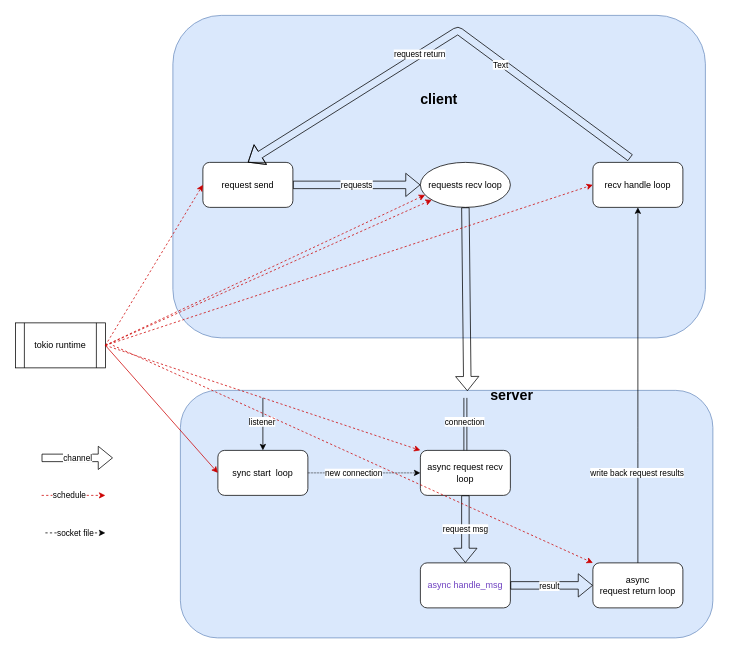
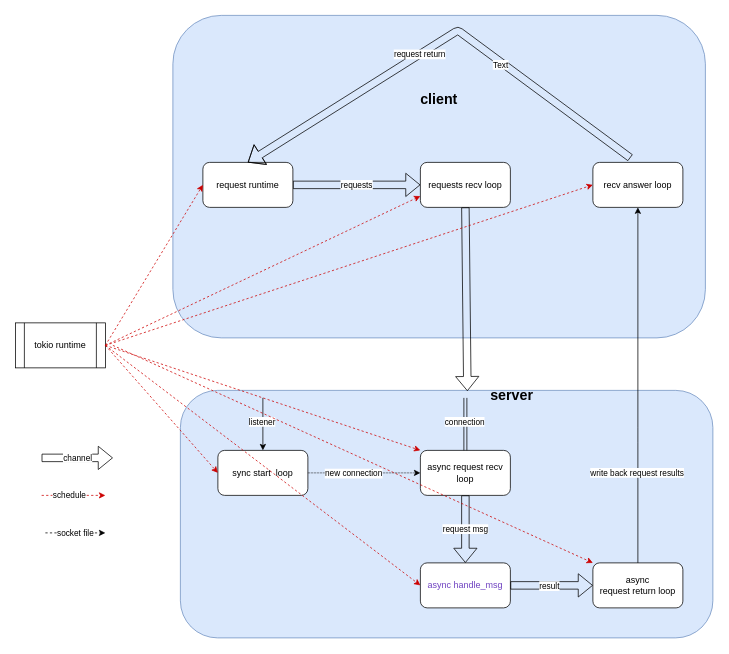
  <mxCell id="0" />
  <mxCell id="1" parent="0" />
  <mxCell id="2" value="&lt;span style=&quot;font-size: 19px&quot;&gt;&lt;b&gt;client&lt;br&gt;&lt;br&gt;&lt;br&gt;&lt;br&gt;&lt;br&gt;&lt;br&gt;&lt;br&gt;&lt;br&gt;&lt;br&gt;&lt;br&gt;&lt;/b&gt;&lt;/span&gt;" style="rounded=1;whiteSpace=wrap;html=1;fillColor=#dae8fc;strokeColor=#6c8ebf;" vertex="1" parent="1"><mxGeometry x="230" y="20" width="710" height="430" as="geometry" /></mxCell>
  <mxCell id="3" value="&lt;b style=&quot;font-size: 19px&quot;&gt;&amp;nbsp; &amp;nbsp; &amp;nbsp; &amp;nbsp; &amp;nbsp; &amp;nbsp; &amp;nbsp; &amp;nbsp; &amp;nbsp; &amp;nbsp; &amp;nbsp; &amp;nbsp; &amp;nbsp; &amp;nbsp; &amp;nbsp; &amp;nbsp; &amp;nbsp;server&lt;/b&gt;&lt;br&gt;&lt;br&gt;&lt;br&gt;&lt;br&gt;&lt;br&gt;&lt;br&gt;&lt;br&gt;&lt;br&gt;&lt;br&gt;&lt;br&gt;&lt;br&gt;&lt;br&gt;&lt;br&gt;&lt;br&gt;&lt;br&gt;&lt;br&gt;&lt;br&gt;&lt;br&gt;&lt;br&gt;&lt;br&gt;&lt;br&gt;&lt;br&gt;&lt;br&gt;" style="rounded=1;whiteSpace=wrap;html=1;fillColor=#dae8fc;strokeColor=#6c8ebf;" vertex="1" parent="1"><mxGeometry x="240" y="520" width="710" height="330" as="geometry" /></mxCell>
  <mxCell id="4" value="sync start&amp;nbsp; loop" style="rounded=1;whiteSpace=wrap;html=1;" vertex="1" parent="1"><mxGeometry x="290" y="600" width="120" height="60" as="geometry" /></mxCell>
  <mxCell id="5" value="" style="endArrow=classic;html=1;" edge="1" parent="1"><mxGeometry width="50" height="50" relative="1" as="geometry"><mxPoint x="350" y="530" as="sourcePoint" /><mxPoint x="350" y="600" as="targetPoint" /></mxGeometry></mxCell>
  <mxCell id="6" value="listener" style="edgeLabel;html=1;align=center;verticalAlign=middle;resizable=0;points=[];" vertex="1" connectable="0" parent="5"><mxGeometry x="-0.114" y="-2" relative="1" as="geometry"><mxPoint as="offset" /></mxGeometry></mxCell>
  <mxCell id="7" value="" style="endArrow=classic;html=1;dashed=1;dashPattern=1 1;" edge="1" parent="1"><mxGeometry width="50" height="50" relative="1" as="geometry"><mxPoint x="410" y="630" as="sourcePoint" /><mxPoint x="560" y="630" as="targetPoint" /></mxGeometry></mxCell>
  <mxCell id="8" value="new connection" style="edgeLabel;html=1;align=center;verticalAlign=middle;resizable=0;points=[];" vertex="1" connectable="0" parent="7"><mxGeometry x="-0.2" relative="1" as="geometry"><mxPoint as="offset" /></mxGeometry></mxCell>
  <mxCell id="9" value="async request recv loop" style="rounded=1;whiteSpace=wrap;html=1;" vertex="1" parent="1"><mxGeometry x="560" y="600" width="120" height="60" as="geometry" /></mxCell>
  <mxCell id="10" value="&lt;span style=&quot;color: rgb(111 , 66 , 193) ; font-family: , &amp;#34;consolas&amp;#34; , &amp;#34;liberation mono&amp;#34; , &amp;#34;menlo&amp;#34; , monospace ; background-color: rgb(255 , 255 , 255)&quot;&gt;async handle_msg&lt;/span&gt;" style="rounded=1;whiteSpace=wrap;html=1;" vertex="1" parent="1"><mxGeometry x="560" y="750" width="120" height="60" as="geometry" /></mxCell>
  <mxCell id="11" value="async&lt;br&gt;request return loop" style="rounded=1;whiteSpace=wrap;html=1;" vertex="1" parent="1"><mxGeometry x="790" y="750" width="120" height="60" as="geometry" /></mxCell>
  <mxCell id="12" value="" style="shape=flexArrow;endArrow=classic;html=1;exitX=1;exitY=0.5;exitDx=0;exitDy=0;" edge="1" parent="1" source="10"><mxGeometry width="50" height="50" relative="1" as="geometry"><mxPoint x="740" y="830" as="sourcePoint" /><mxPoint x="790" y="780" as="targetPoint" /></mxGeometry></mxCell>
  <mxCell id="13" value="result" style="edgeLabel;html=1;align=center;verticalAlign=middle;resizable=0;points=[];" vertex="1" connectable="0" parent="12"><mxGeometry x="-0.073" relative="1" as="geometry"><mxPoint as="offset" /></mxGeometry></mxCell>
  <mxCell id="14" value="request msg" style="shape=flexArrow;endArrow=classic;html=1;exitX=0.5;exitY=1;exitDx=0;exitDy=0;entryX=0.5;entryY=0;entryDx=0;entryDy=0;" edge="1" parent="1" source="9" target="10"><mxGeometry width="50" height="50" relative="1" as="geometry"><mxPoint x="530" y="790" as="sourcePoint" /><mxPoint x="580" y="740" as="targetPoint" /></mxGeometry></mxCell>
  <mxCell id="15" value="" style="shape=link;html=1;" edge="1" parent="1"><mxGeometry width="50" height="50" relative="1" as="geometry"><mxPoint x="620" y="600" as="sourcePoint" /><mxPoint x="620" y="530" as="targetPoint" /></mxGeometry></mxCell>
  <mxCell id="16" value="connection" style="edgeLabel;html=1;align=center;verticalAlign=middle;resizable=0;points=[];" vertex="1" connectable="0" parent="15"><mxGeometry x="0.114" y="2" relative="1" as="geometry"><mxPoint as="offset" /></mxGeometry></mxCell>
  <mxCell id="17" value="" style="endArrow=classic;html=1;exitX=0.5;exitY=0;exitDx=0;exitDy=0;entryX=0.5;entryY=1;entryDx=0;entryDy=0;" edge="1" parent="1" source="11" target="23"><mxGeometry width="50" height="50" relative="1" as="geometry"><mxPoint x="530" y="730" as="sourcePoint" /><mxPoint x="850" y="290" as="targetPoint" /><Array as="points"><mxPoint x="850" y="580" /></Array></mxGeometry></mxCell>
  <mxCell id="18" value="write back request results" style="edgeLabel;html=1;align=center;verticalAlign=middle;resizable=0;points=[];" vertex="1" connectable="0" parent="17"><mxGeometry x="-0.49" y="2" relative="1" as="geometry"><mxPoint as="offset" /></mxGeometry></mxCell>
  <mxCell id="19" value="tokio runtime" style="shape=process;whiteSpace=wrap;html=1;backgroundOutline=1;" vertex="1" parent="1"><mxGeometry x="20" y="430" width="120" height="60" as="geometry" /></mxCell>
- <mxCell id="20" value="requests recv loop" style="ellipse;whiteSpace=wrap;html=1;" vertex="1" parent="1"><mxGeometry x="560" y="216" width="120" height="60" as="geometry" /></mxCell>
+ <mxCell id="20" value="requests recv loop" style="rounded=1;whiteSpace=wrap;html=1;" vertex="1" parent="1"><mxGeometry x="560" y="216" width="120" height="60" as="geometry" /></mxCell>
  <mxCell id="21" value="requests" style="shape=flexArrow;endArrow=classic;html=1;entryX=0;entryY=0.5;entryDx=0;entryDy=0;exitX=1;exitY=0.5;exitDx=0;exitDy=0;" edge="1" parent="1" source="24" target="20"><mxGeometry width="50" height="50" relative="1" as="geometry"><mxPoint x="390" y="246" as="sourcePoint" /><mxPoint x="550" y="246" as="targetPoint" /></mxGeometry></mxCell>
  <mxCell id="22" value="" style="shape=flexArrow;endArrow=classic;html=1;exitX=0.5;exitY=1;exitDx=0;exitDy=0;entryX=0.539;entryY=0.003;entryDx=0;entryDy=0;entryPerimeter=0;" edge="1" parent="1" source="20" target="3"><mxGeometry width="50" height="50" relative="1" as="geometry"><mxPoint x="560" y="500" as="sourcePoint" /><mxPoint x="610" y="450" as="targetPoint" /></mxGeometry></mxCell>
- <mxCell id="23" value="recv handle loop" style="rounded=1;whiteSpace=wrap;html=1;" vertex="1" parent="1"><mxGeometry x="790" y="216" width="120" height="60" as="geometry" /></mxCell>
- <mxCell id="24" value="request send" style="rounded=1;whiteSpace=wrap;html=1;" vertex="1" parent="1"><mxGeometry x="270" y="216" width="120" height="60" as="geometry" /></mxCell>
+ <mxCell id="23" value="recv answer loop" style="rounded=1;whiteSpace=wrap;html=1;" vertex="1" parent="1"><mxGeometry x="790" y="216" width="120" height="60" as="geometry" /></mxCell>
+ <mxCell id="24" value="request runtime" style="rounded=1;whiteSpace=wrap;html=1;" vertex="1" parent="1"><mxGeometry x="270" y="216" width="120" height="60" as="geometry" /></mxCell>
  <mxCell id="25" value="" style="shape=flexArrow;endArrow=classic;html=1;entryX=0.5;entryY=0;entryDx=0;entryDy=0;" edge="1" parent="1" target="24"><mxGeometry width="50" height="50" relative="1" as="geometry"><mxPoint x="840" y="210" as="sourcePoint" /><mxPoint x="610" y="320" as="targetPoint" /><Array as="points"><mxPoint x="610" y="40" /></Array></mxGeometry></mxCell>
  <mxCell id="26" value="request return" style="edgeLabel;html=1;align=center;verticalAlign=middle;resizable=0;points=[];" vertex="1" connectable="0" parent="25"><mxGeometry x="-0.072" y="61" relative="1" as="geometry"><mxPoint x="-84" y="-20" as="offset" /></mxGeometry></mxCell>
  <mxCell id="27" value="Text" style="edgeLabel;html=1;align=center;verticalAlign=middle;resizable=0;points=[];" vertex="1" connectable="0" parent="25"><mxGeometry x="-0.308" y="2" relative="1" as="geometry"><mxPoint x="-1" as="offset" /></mxGeometry></mxCell>
  <mxCell id="28" value="" style="endArrow=classic;html=1;exitX=1;exitY=0.5;exitDx=0;exitDy=0;entryX=0;entryY=0.5;entryDx=0;entryDy=0;dashed=1;strokeColor=#CC0000;" edge="1" parent="1" source="19" target="24"><mxGeometry width="50" height="50" relative="1" as="geometry"><mxPoint x="560" y="520" as="sourcePoint" /><mxPoint x="610" y="470" as="targetPoint" /></mxGeometry></mxCell>
  <mxCell id="29" value="" style="endArrow=classic;html=1;dashed=1;strokeColor=#CC0000;entryX=0;entryY=0.75;entryDx=0;entryDy=0;" edge="1" parent="1" target="20"><mxGeometry width="50" height="50" relative="1" as="geometry"><mxPoint x="140" y="460" as="sourcePoint" /><mxPoint x="610" y="380" as="targetPoint" /></mxGeometry></mxCell>
  <mxCell id="30" value="" style="endArrow=classic;html=1;dashed=1;strokeColor=#CC0000;entryX=0;entryY=0.5;entryDx=0;entryDy=0;" edge="1" parent="1" target="23"><mxGeometry width="50" height="50" relative="1" as="geometry"><mxPoint x="140" y="460" as="sourcePoint" /><mxPoint x="610" y="380" as="targetPoint" /></mxGeometry></mxCell>
- <mxCell id="31" value="" style="endArrow=classic;html=1;dashed=0;strokeColor=#CC0000;exitX=1;exitY=0.5;exitDx=0;exitDy=0;entryX=0;entryY=0.5;entryDx=0;entryDy=0;" edge="1" parent="1" source="19" target="4"><mxGeometry width="50" height="50" relative="1" as="geometry"><mxPoint x="560" y="580" as="sourcePoint" /><mxPoint x="610" y="530" as="targetPoint" /></mxGeometry></mxCell>
+ <mxCell id="31" value="" style="endArrow=classic;html=1;dashed=1;strokeColor=#CC0000;exitX=1;exitY=0.5;exitDx=0;exitDy=0;entryX=0;entryY=0.5;entryDx=0;entryDy=0;" edge="1" parent="1" source="19" target="4"><mxGeometry width="50" height="50" relative="1" as="geometry"><mxPoint x="560" y="580" as="sourcePoint" /><mxPoint x="610" y="530" as="targetPoint" /></mxGeometry></mxCell>
  <mxCell id="32" value="" style="endArrow=classic;html=1;dashed=1;strokeColor=#CC0000;entryX=0;entryY=0;entryDx=0;entryDy=0;" edge="1" parent="1" target="9"><mxGeometry width="50" height="50" relative="1" as="geometry"><mxPoint x="140" y="460" as="sourcePoint" /><mxPoint x="610" y="530" as="targetPoint" /></mxGeometry></mxCell>
- <mxCell id="33" value="" style="endArrow=classic;html=1;dashed=1;strokeColor=#CC0000;exitX=1;exitY=0.5;exitDx=0;exitDy=0;" edge="1" parent="1" source="19" target="20"><mxGeometry width="50" height="50" relative="1" as="geometry"><mxPoint x="140" y="470" as="sourcePoint" /><mxPoint x="610" y="530" as="targetPoint" /></mxGeometry></mxCell>
+ <mxCell id="33" value="" style="endArrow=classic;html=1;dashed=1;strokeColor=#CC0000;exitX=1;exitY=0.5;exitDx=0;exitDy=0;entryX=0;entryY=0.5;entryDx=0;entryDy=0;" edge="1" parent="1" source="19" target="10"><mxGeometry width="50" height="50" relative="1" as="geometry"><mxPoint x="140" y="470" as="sourcePoint" /><mxPoint x="610" y="530" as="targetPoint" /></mxGeometry></mxCell>
  <mxCell id="34" value="" style="endArrow=classic;html=1;dashed=1;strokeColor=#CC0000;entryX=0;entryY=0;entryDx=0;entryDy=0;" edge="1" parent="1" target="11"><mxGeometry width="50" height="50" relative="1" as="geometry"><mxPoint x="150" y="460" as="sourcePoint" /><mxPoint x="610" y="530" as="targetPoint" /></mxGeometry></mxCell>
  <mxCell id="35" value="channel" style="shape=flexArrow;endArrow=classic;html=1;strokeColor=#000000;" edge="1" parent="1"><mxGeometry width="50" height="50" relative="1" as="geometry"><mxPoint x="55" y="610" as="sourcePoint" /><mxPoint x="150" y="610" as="targetPoint" /></mxGeometry></mxCell>
  <mxCell id="36" value="" style="endArrow=classic;html=1;strokeColor=#CC0000;dashed=1;" edge="1" parent="1"><mxGeometry width="50" height="50" relative="1" as="geometry"><mxPoint x="55" y="660" as="sourcePoint" /><mxPoint x="140" y="660" as="targetPoint" /></mxGeometry></mxCell>
  <mxCell id="37" value="schedule" style="edgeLabel;html=1;align=center;verticalAlign=middle;resizable=0;points=[];" vertex="1" connectable="0" parent="36"><mxGeometry x="-0.153" y="1" relative="1" as="geometry"><mxPoint as="offset" /></mxGeometry></mxCell>
  <mxCell id="38" value="socket file" style="endArrow=classic;html=1;dashed=1;strokeColor=#000000;" edge="1" parent="1"><mxGeometry width="50" height="50" relative="1" as="geometry"><mxPoint x="60" y="710" as="sourcePoint" /><mxPoint x="140" y="710" as="targetPoint" /></mxGeometry></mxCell>
